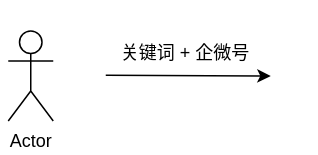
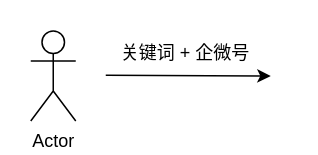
  <mxCell id="0" />
  <mxCell id="1" parent="0" />
- <mxCell id="2" value="Actor" style="shape=umlActor;verticalLabelPosition=bottom;verticalAlign=top;html=1;outlineConnect=0;" vertex="1" parent="1"><mxGeometry x="5" y="20" width="30" height="60" as="geometry" /></mxCell>
+ <mxCell id="2" value="Actor" style="shape=umlActor;verticalLabelPosition=bottom;verticalAlign=top;html=1;outlineConnect=0;" vertex="1" parent="1"><mxGeometry x="20" y="20" width="30" height="60" as="geometry" /></mxCell>
  <mxCell id="3" value="" style="endArrow=classic;html=1;" edge="1" parent="1"><mxGeometry width="50" height="50" relative="1" as="geometry"><mxPoint x="70" y="49.5" as="sourcePoint" /><mxPoint x="180" y="50" as="targetPoint" /></mxGeometry></mxCell>
  <mxCell id="4" value="关键词 + 企微号&amp;nbsp;" style="text;html=1;strokeColor=none;fillColor=none;align=center;verticalAlign=middle;whiteSpace=wrap;rounded=0;" vertex="1" parent="1"><mxGeometry x="60" y="20" width="130" height="30" as="geometry" /></mxCell>
